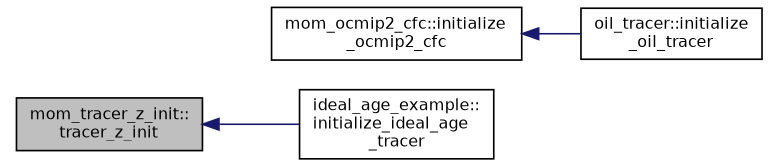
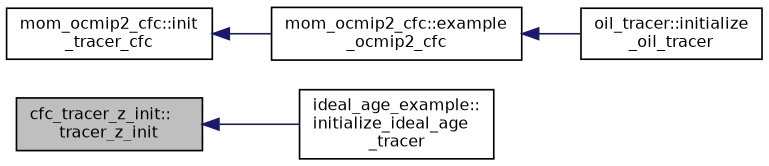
  digraph {
    rankdir=LR
    node [color=black fillcolor=white fontname=Helvetica fontsize=10 shape=record style=filled]
    edge [color=midnightblue dir=back fontname=Helvetica fontsize=10 labelfontname=Helvetica labelfontsize=10 style=solid]
-   n1 [fillcolor=grey75 fontcolor=black height=0.2 label="mom_tracer_z_init::\ltracer_z_init" width=0.4]
+   n1 [fillcolor=grey75 fontcolor=black height=0.2 label="cfc_tracer_z_init::\ltracer_z_init" width=0.4]
    n2 [height=0.2 label="ideal_age_example::\linitialize_ideal_age\l_tracer" width=0.4]
-   n4 [height=0.2 label="mom_ocmip2_cfc::initialize\l_ocmip2_cfc" width=0.4]
+   n3 [height=0.2 label="mom_ocmip2_cfc::init\l_tracer_cfc" width=0.4]
+   n4 [height=0.2 label="mom_ocmip2_cfc::example\l_ocmip2_cfc" width=0.4]
    n5 [height=0.2 label="oil_tracer::initialize\l_oil_tracer" width=0.4]
    n1 -> n2
+   n3 -> n4
    n4 -> n5
  }
